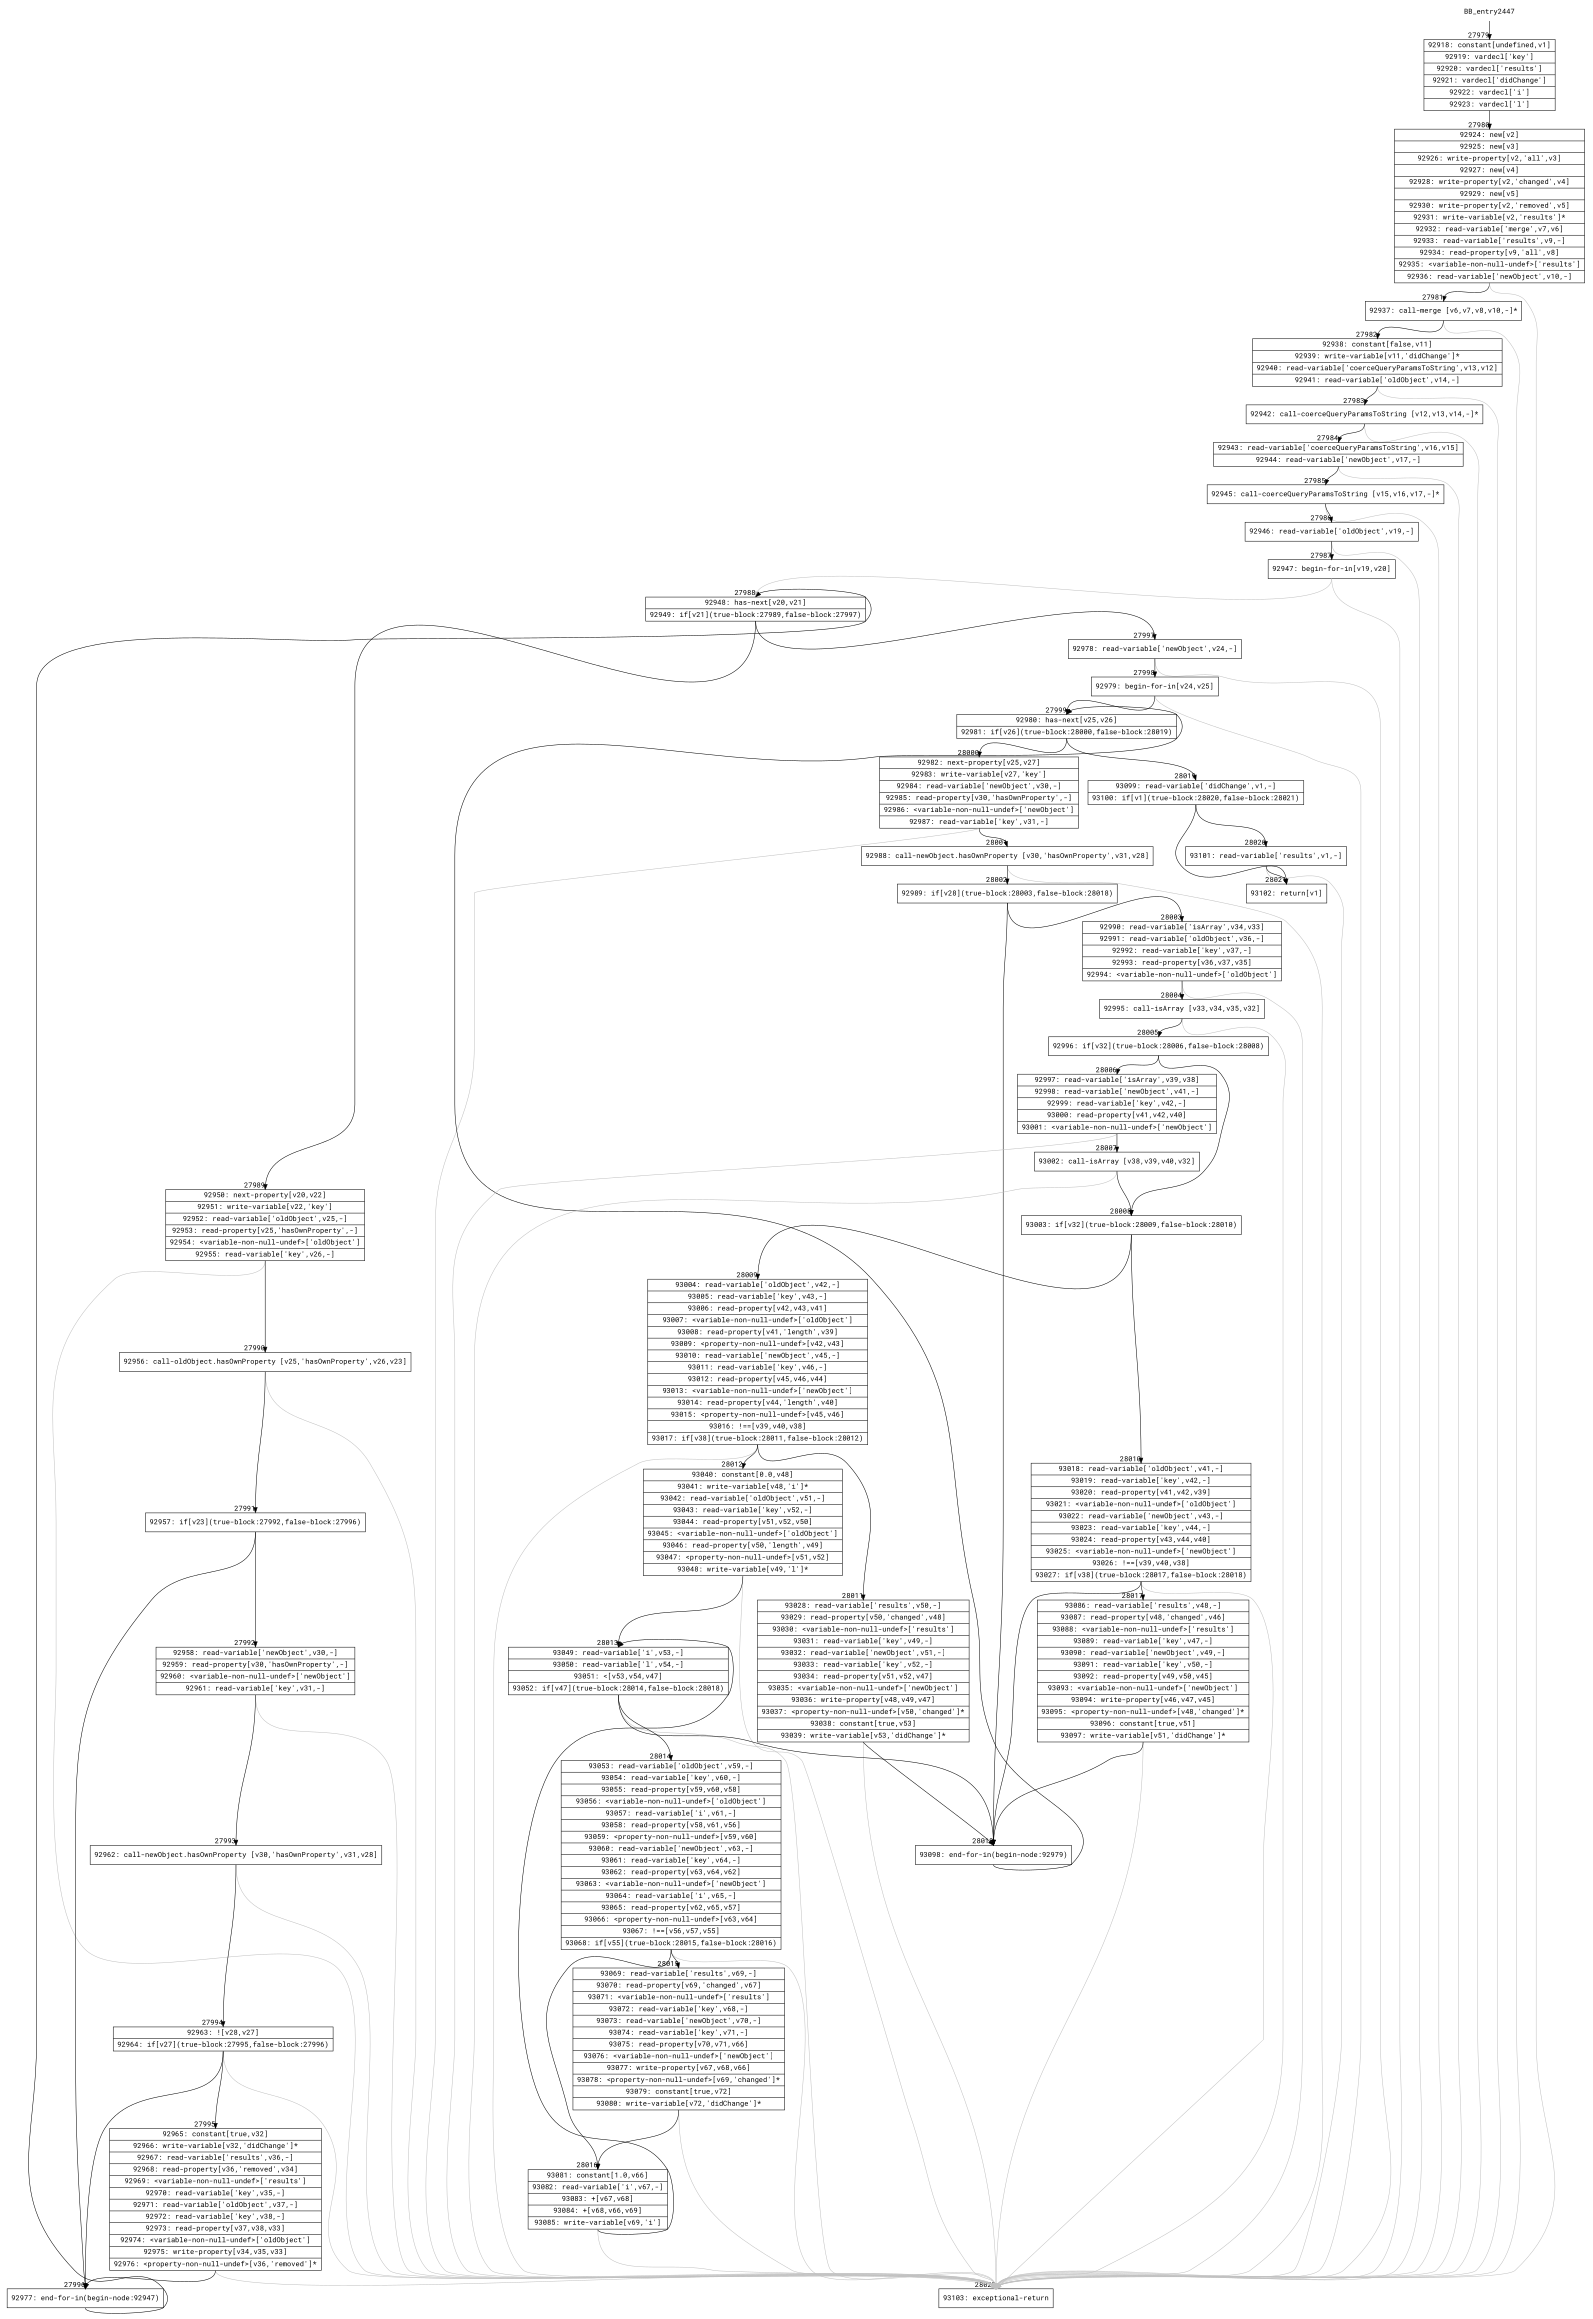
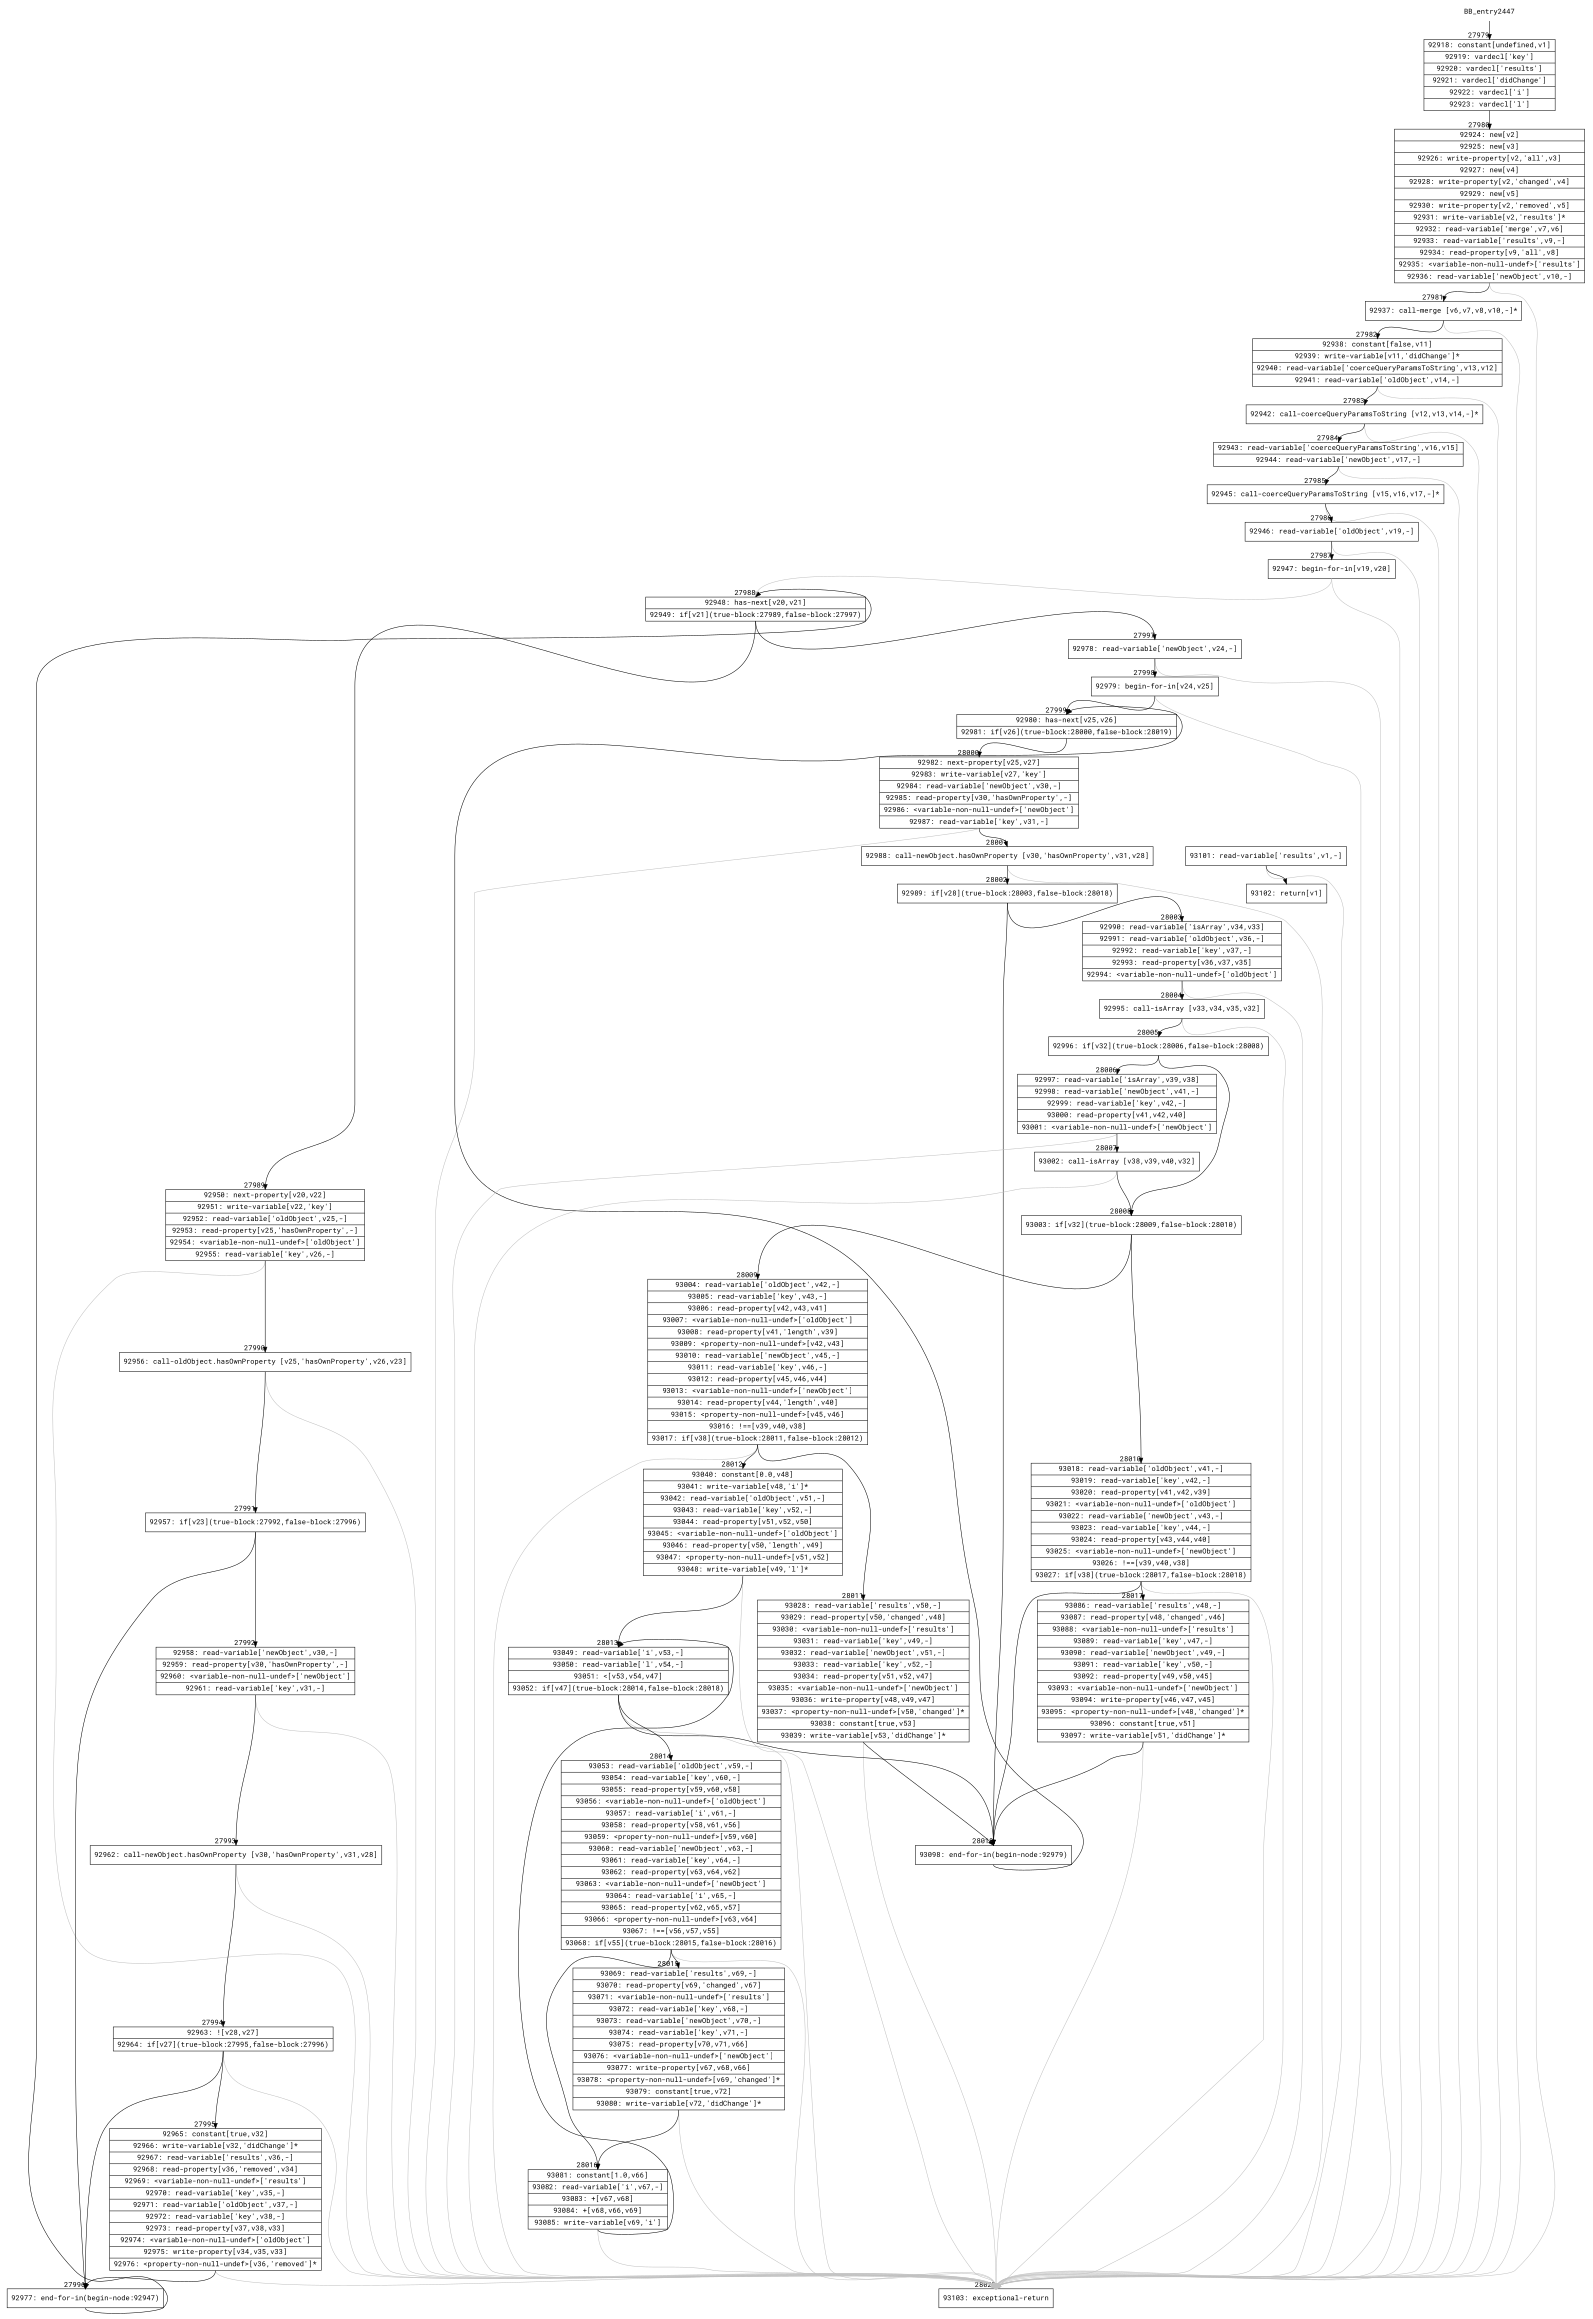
  digraph {
    fontname="Roboto Mono"
    rankdir=TD
    node [fontname="Roboto Mono" shape=record]
    edge [fontname="Roboto Mono" headport=n tailport=s]
    BB_entry2447 [shape=none]
    n2 [label="{92918: constant[undefined,v1]|92919: vardecl['key']|92920: vardecl['results']|92921: vardecl['didChange']|92922: vardecl['i']|92923: vardecl['l']}"]
    n3 [label="{92924: new[v2]|92925: new[v3]|92926: write-property[v2,'all',v3]|92927: new[v4]|92928: write-property[v2,'changed',v4]|92929: new[v5]|92930: write-property[v2,'removed',v5]|92931: write-variable[v2,'results']*|92932: read-variable['merge',v7,v6]|92933: read-variable['results',v9,-]|92934: read-property[v9,'all',v8]|92935: \<variable-non-null-undef\>['results']|92936: read-variable['newObject',v10,-]}"]
    n4 [label="{92937: call-merge [v6,v7,v8,v10,-]*}"]
    n5 [label="{93103: exceptional-return}"]
    n6 [label="{92938: constant[false,v11]|92939: write-variable[v11,'didChange']*|92940: read-variable['coerceQueryParamsToString',v13,v12]|92941: read-variable['oldObject',v14,-]}"]
    n7 [label="{92942: call-coerceQueryParamsToString [v12,v13,v14,-]*}"]
    n8 [label="{92943: read-variable['coerceQueryParamsToString',v16,v15]|92944: read-variable['newObject',v17,-]}"]
    n9 [label="{92945: call-coerceQueryParamsToString [v15,v16,v17,-]*}"]
    n10 [label="{92946: read-variable['oldObject',v19,-]}"]
    n11 [label="{92947: begin-for-in[v19,v20]}"]
    n12 [label="{92948: has-next[v20,v21]|92949: if[v21](true-block:27989,false-block:27997)}"]
    n13 [label="{92950: next-property[v20,v22]|92951: write-variable[v22,'key']|92952: read-variable['oldObject',v25,-]|92953: read-property[v25,'hasOwnProperty',-]|92954: \<variable-non-null-undef\>['oldObject']|92955: read-variable['key',v26,-]}"]
    n14 [label="{92978: read-variable['newObject',v24,-]}"]
    n15 [label="{92956: call-oldObject.hasOwnProperty [v25,'hasOwnProperty',v26,v23]}"]
    n16 [label="{92979: begin-for-in[v24,v25]}"]
    n17 [label="{92957: if[v23](true-block:27992,false-block:27996)}"]
    n18 [label="{92980: has-next[v25,v26]|92981: if[v26](true-block:28000,false-block:28019)}"]
    n19 [label="{92958: read-variable['newObject',v30,-]|92959: read-property[v30,'hasOwnProperty',-]|92960: \<variable-non-null-undef\>['newObject']|92961: read-variable['key',v31,-]}"]
    n20 [label="{92977: end-for-in(begin-node:92947)}"]
    n21 [label="{92962: call-newObject.hasOwnProperty [v30,'hasOwnProperty',v31,v28]}"]
    n22 [label="{92963: ![v28,v27]|92964: if[v27](true-block:27995,false-block:27996)}"]
    n23 [label="{92965: constant[true,v32]|92966: write-variable[v32,'didChange']*|92967: read-variable['results',v36,-]|92968: read-property[v36,'removed',v34]|92969: \<variable-non-null-undef\>['results']|92970: read-variable['key',v35,-]|92971: read-variable['oldObject',v37,-]|92972: read-variable['key',v38,-]|92973: read-property[v37,v38,v33]|92974: \<variable-non-null-undef\>['oldObject']|92975: write-property[v34,v35,v33]|92976: \<property-non-null-undef\>[v36,'removed']*}"]
    n24 [label="{92982: next-property[v25,v27]|92983: write-variable[v27,'key']|92984: read-variable['newObject',v30,-]|92985: read-property[v30,'hasOwnProperty',-]|92986: \<variable-non-null-undef\>['newObject']|92987: read-variable['key',v31,-]}"]
-   n25 [label="{93099: read-variable['didChange',v1,-]|93100: if[v1](true-block:28020,false-block:28021)}"]
    n26 [label="{92988: call-newObject.hasOwnProperty [v30,'hasOwnProperty',v31,v28]}"]
    n27 [label="{93102: return[v1]}"]
    n28 [label="{93101: read-variable['results',v1,-]}"]
    n29 [label="{92989: if[v28](true-block:28003,false-block:28018)}"]
    n30 [label="{92990: read-variable['isArray',v34,v33]|92991: read-variable['oldObject',v36,-]|92992: read-variable['key',v37,-]|92993: read-property[v36,v37,v35]|92994: \<variable-non-null-undef\>['oldObject']}"]
    n31 [label="{93098: end-for-in(begin-node:92979)}"]
    n32 [label="{92995: call-isArray [v33,v34,v35,v32]}"]
    n33 [label="{92996: if[v32](true-block:28006,false-block:28008)}"]
    n34 [label="{93003: if[v32](true-block:28009,false-block:28010)}"]
    n35 [label="{92997: read-variable['isArray',v39,v38]|92998: read-variable['newObject',v41,-]|92999: read-variable['key',v42,-]|93000: read-property[v41,v42,v40]|93001: \<variable-non-null-undef\>['newObject']}"]
    n36 [label="{93004: read-variable['oldObject',v42,-]|93005: read-variable['key',v43,-]|93006: read-property[v42,v43,v41]|93007: \<variable-non-null-undef\>['oldObject']|93008: read-property[v41,'length',v39]|93009: \<property-non-null-undef\>[v42,v43]|93010: read-variable['newObject',v45,-]|93011: read-variable['key',v46,-]|93012: read-property[v45,v46,v44]|93013: \<variable-non-null-undef\>['newObject']|93014: read-property[v44,'length',v40]|93015: \<property-non-null-undef\>[v45,v46]|93016: !==[v39,v40,v38]|93017: if[v38](true-block:28011,false-block:28012)}"]
    n37 [label="{93018: read-variable['oldObject',v41,-]|93019: read-variable['key',v42,-]|93020: read-property[v41,v42,v39]|93021: \<variable-non-null-undef\>['oldObject']|93022: read-variable['newObject',v43,-]|93023: read-variable['key',v44,-]|93024: read-property[v43,v44,v40]|93025: \<variable-non-null-undef\>['newObject']|93026: !==[v39,v40,v38]|93027: if[v38](true-block:28017,false-block:28018)}"]
    n38 [label="{93002: call-isArray [v38,v39,v40,v32]}"]
    n39 [label="{93028: read-variable['results',v50,-]|93029: read-property[v50,'changed',v48]|93030: \<variable-non-null-undef\>['results']|93031: read-variable['key',v49,-]|93032: read-variable['newObject',v51,-]|93033: read-variable['key',v52,-]|93034: read-property[v51,v52,v47]|93035: \<variable-non-null-undef\>['newObject']|93036: write-property[v48,v49,v47]|93037: \<property-non-null-undef\>[v50,'changed']*|93038: constant[true,v53]|93039: write-variable[v53,'didChange']*}"]
    n40 [label="{93040: constant[0.0,v48]|93041: write-variable[v48,'i']*|93042: read-variable['oldObject',v51,-]|93043: read-variable['key',v52,-]|93044: read-property[v51,v52,v50]|93045: \<variable-non-null-undef\>['oldObject']|93046: read-property[v50,'length',v49]|93047: \<property-non-null-undef\>[v51,v52]|93048: write-variable[v49,'l']*}"]
    n41 [label="{93086: read-variable['results',v48,-]|93087: read-property[v48,'changed',v46]|93088: \<variable-non-null-undef\>['results']|93089: read-variable['key',v47,-]|93090: read-variable['newObject',v49,-]|93091: read-variable['key',v50,-]|93092: read-property[v49,v50,v45]|93093: \<variable-non-null-undef\>['newObject']|93094: write-property[v46,v47,v45]|93095: \<property-non-null-undef\>[v48,'changed']*|93096: constant[true,v51]|93097: write-variable[v51,'didChange']*}"]
    n42 [label="{93049: read-variable['i',v53,-]|93050: read-variable['l',v54,-]|93051: \<[v53,v54,v47]|93052: if[v47](true-block:28014,false-block:28018)}"]
    n43 [label="{93053: read-variable['oldObject',v59,-]|93054: read-variable['key',v60,-]|93055: read-property[v59,v60,v58]|93056: \<variable-non-null-undef\>['oldObject']|93057: read-variable['i',v61,-]|93058: read-property[v58,v61,v56]|93059: \<property-non-null-undef\>[v59,v60]|93060: read-variable['newObject',v63,-]|93061: read-variable['key',v64,-]|93062: read-property[v63,v64,v62]|93063: \<variable-non-null-undef\>['newObject']|93064: read-variable['i',v65,-]|93065: read-property[v62,v65,v57]|93066: \<property-non-null-undef\>[v63,v64]|93067: !==[v56,v57,v55]|93068: if[v55](true-block:28015,false-block:28016)}"]
    n44 [label="{93069: read-variable['results',v69,-]|93070: read-property[v69,'changed',v67]|93071: \<variable-non-null-undef\>['results']|93072: read-variable['key',v68,-]|93073: read-variable['newObject',v70,-]|93074: read-variable['key',v71,-]|93075: read-property[v70,v71,v66]|93076: \<variable-non-null-undef\>['newObject']|93077: write-property[v67,v68,v66]|93078: \<property-non-null-undef\>[v69,'changed']*|93079: constant[true,v72]|93080: write-variable[v72,'didChange']*}"]
    n45 [label="{93081: constant[1.0,v66]|93082: read-variable['i',v67,-]|93083: +[v67,v68]|93084: +[v68,v66,v69]|93085: write-variable[v69,'i']}"]
    BB_entry2447 -> n2 [headlabel="    27979"]
    n2 -> n3 [headlabel="      27980"]
    n3 -> n4 [headlabel="      27981"]
    n3 -> n5 [color=gray headlabel="      28022"]
    n4 -> n5 [color=gray]
    n4 -> n6 [headlabel="      27982"]
    n6 -> n5 [color=gray]
    n6 -> n7 [headlabel="      27983"]
    n7 -> n5 [color=gray]
    n7 -> n8 [headlabel="      27984"]
    n8 -> n5 [color=gray]
    n8 -> n9 [headlabel="      27985"]
    n9 -> n5 [color=gray]
    n9 -> n10 [headlabel="      27986"]
    n10 -> n5 [color=gray]
    n10 -> n11 [headlabel="      27987"]
    n11 -> n5 [color=gray]
    n11 -> n12 [color=gray headlabel="      27988"]
    n12 -> n13 [headlabel="      27989"]
    n12 -> n14 [headlabel="      27997"]
    n13 -> n5 [color=gray]
    n13 -> n15 [headlabel="      27990"]
    n14 -> n5 [color=gray]
    n14 -> n16 [headlabel="      27998"]
    n15 -> n5 [color=gray]
    n15 -> n17 [headlabel="      27991"]
    n16 -> n5 [color=gray]
    n16 -> n18 [headlabel="      27999"]
    n17 -> n19 [headlabel="      27992"]
    n17 -> n20 [headlabel="      27996"]
    n18 -> n24 [headlabel="      28000"]
-   n18 -> n25 [headlabel="      28019"]
    n19 -> n5 [color=gray]
    n19 -> n21 [headlabel="      27993"]
    n20 -> n12
    n21 -> n5 [color=gray]
    n21 -> n22 [headlabel="      27994"]
    n22 -> n5 [color=gray]
    n22 -> n20
    n22 -> n23 [headlabel="      27995"]
    n23 -> n5 [color=gray]
    n23 -> n20
    n24 -> n5 [color=gray]
    n24 -> n26 [headlabel="      28001"]
-   n25 -> n27 [headlabel="      28021"]
-   n25 -> n28 [headlabel="      28020"]
    n26 -> n5 [color=gray]
    n26 -> n29 [headlabel="      28002"]
    n28 -> n5 [color=gray]
    n28 -> n27
    n29 -> n30 [headlabel="      28003"]
    n29 -> n31 [headlabel="      28018"]
    n30 -> n5 [color=gray]
    n30 -> n32 [headlabel="      28004"]
    n31 -> n18
    n32 -> n5 [color=gray]
    n32 -> n33 [headlabel="      28005"]
    n33 -> n34 [headlabel="      28008"]
    n33 -> n35 [headlabel="      28006"]
    n34 -> n36 [headlabel="      28009"]
    n34 -> n37 [headlabel="      28010"]
    n35 -> n5 [color=gray]
    n35 -> n38 [headlabel="      28007"]
    n36 -> n5 [color=gray]
    n36 -> n39 [headlabel="      28011"]
    n36 -> n40 [headlabel="      28012"]
    n37 -> n5 [color=gray]
    n37 -> n31
    n37 -> n41 [headlabel="      28017"]
    n38 -> n5 [color=gray]
    n38 -> n34
    n39 -> n5 [color=gray]
    n39 -> n31
    n40 -> n5 [color=gray]
    n40 -> n42 [headlabel="      28013"]
    n41 -> n5 [color=gray]
    n41 -> n31
    n42 -> n5 [color=gray]
    n42 -> n31
    n42 -> n43 [headlabel="      28014"]
    n43 -> n5 [color=gray]
    n43 -> n44 [headlabel="      28015"]
    n43 -> n45 [headlabel="      28016"]
    n44 -> n5 [color=gray]
    n44 -> n45
    n45 -> n5 [color=gray]
    n45 -> n42
  }
